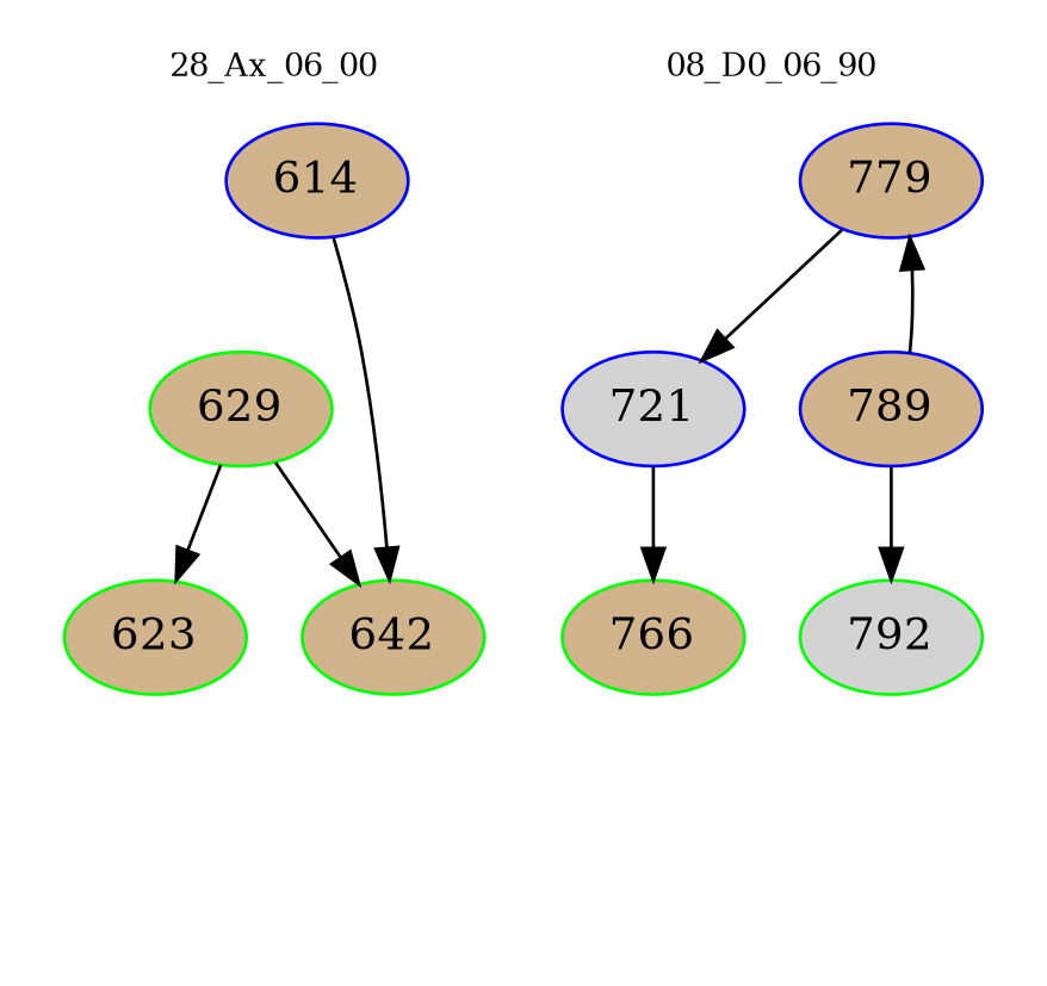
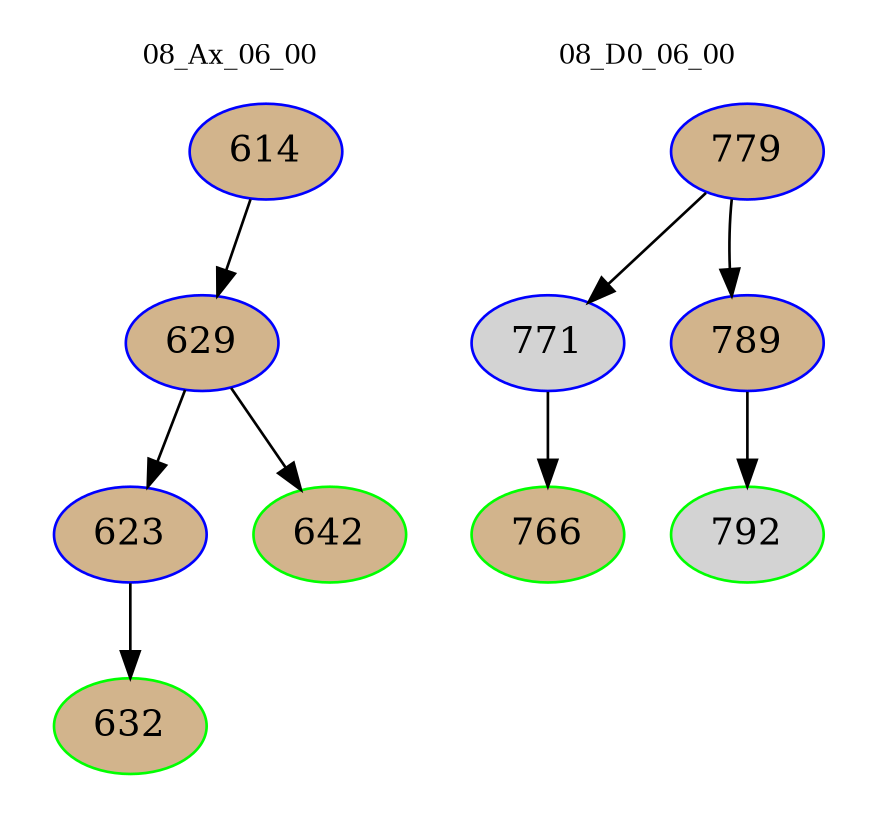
  digraph {
    node [color=blue fillcolor=tan style=filled]
    edge [color=black]
    n1 [label=614]
-   n2 [color=green label=623]
-   n3 [color=green label=629]
+   n2 [label=623]
+   n3 [label=629]
+   n4 [color=green label=632]
    n5 [color=green label=642]
    n6 [label=779]
-   n7 [fillcolor=lightgrey label=721]
+   n7 [fillcolor=lightgrey label=771]
    n8 [label=789]
    n9 [color=green label=766]
    n10 [color=green fillcolor=lightgrey label=792]
    subgraph cluster_1 {
      color=white
      fontsize=10
-     label="28_Ax_06_00"
+     label="08_Ax_06_00"
      n1
      n2
      n3
+     n4
      n5
    }
    subgraph cluster_2 {
      color=white
      fontsize=10
-     label="08_D0_06_90"
+     label="08_D0_06_00"
      n6
      n7
      n8
      n9
      n10
    }
-   n1 -> n5
+   n1 -> n3
+   n2 -> n4
    n3 -> n2
    n3 -> n5
    n6 -> n7
-   n8 -> n6
+   n6 -> n8
    n7 -> n9
    n8 -> n10
  }
